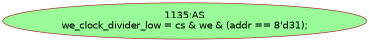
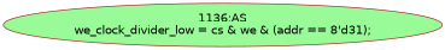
  strict digraph {
    fontname="DejaVu Sans"
-   n1 [ast="<pyverilog.vparser.ast.Assign object at 0x7fd77331dc50>" def_var="['we_clock_divider_low']" fillcolor=palegreen label="1135:AS\nwe_clock_divider_low = cs & we & (addr == 8'd31);" statements="[]" style=filled typ=Assign use_var="['cs', 'we', 'addr']" color=brown fontname="DejaVu Sans"]
+   n1 [ast="<pyverilog.vparser.ast.Assign object at 0x7fd77331dc50>" def_var="['we_clock_divider_low']" fillcolor=palegreen label="1136:AS\nwe_clock_divider_low = cs & we & (addr == 8'd31);" statements="[]" style=filled typ=Assign use_var="['cs', 'we', 'addr']" color=brown fontname="DejaVu Sans"]
  }
